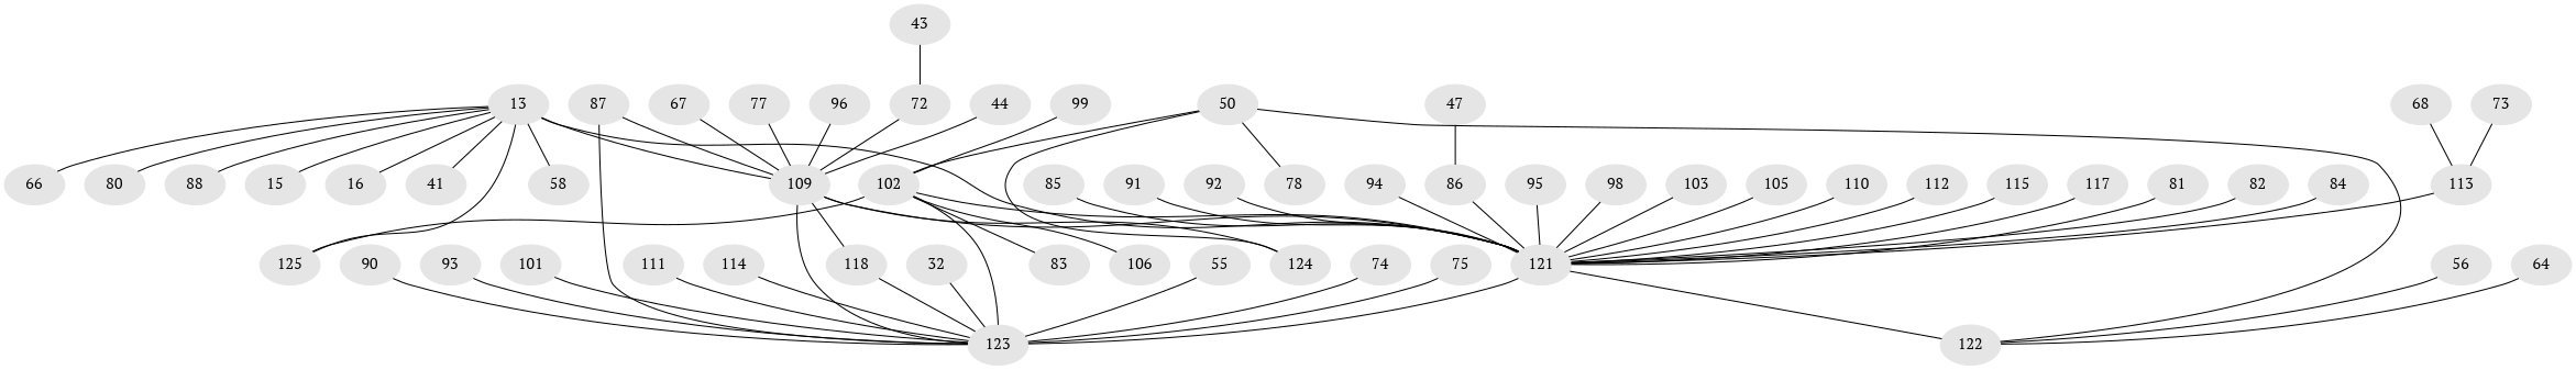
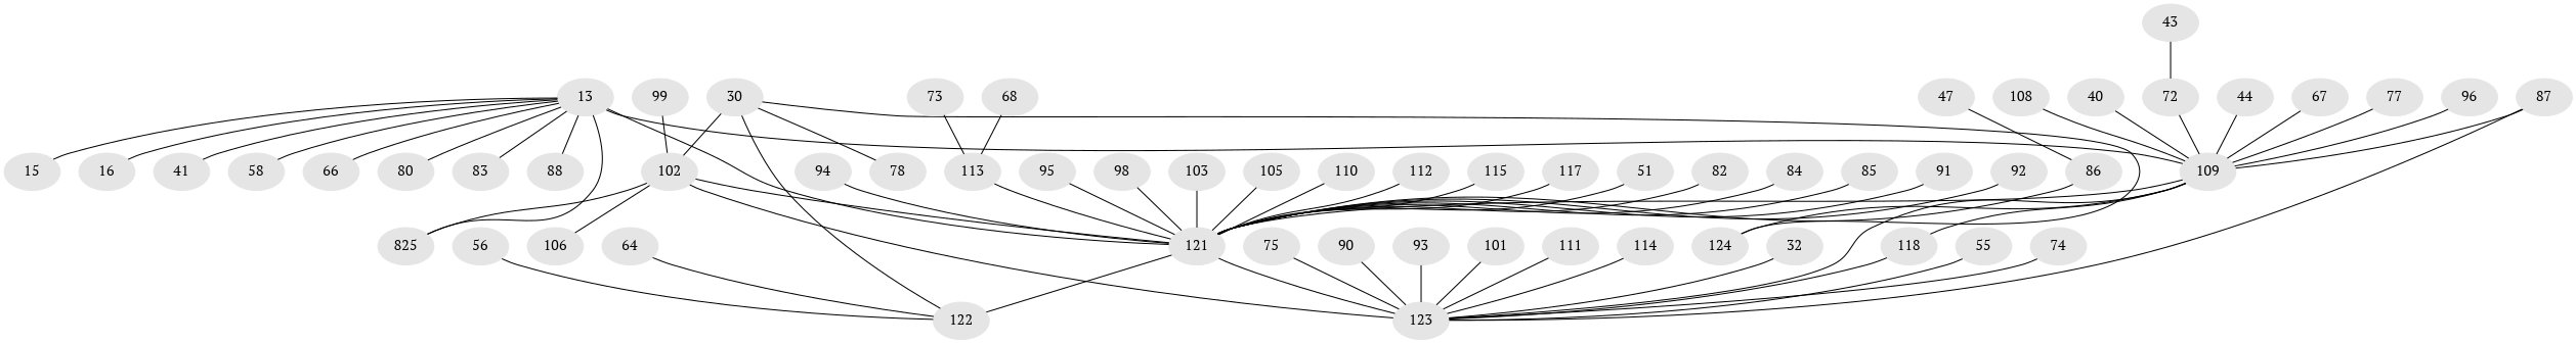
  graph {
    fontname="PT Serif"
    node [color=gray90 fontname="PT Serif" style=filled]
    edge [fontname="PT Serif"]
    13 [super="+7"]
    15
    16
    41
    58
    66
    80
    83
    88
    109 [super="+81+104+63"]
    121 [super="+17+119+100"]
-   125
+   125 [label=825]
    123 [super="+76+116+89"]
    124
    118
    122 [super="+37"]
    32 [super="+25"]
+   40
    72 [super="+33"]
    43
    44
    47
    86
-   50 [super="+29"]
+   50 [super="+29" label=30]
    78
    102 [super="+27"]
    106
-   51 [super="+26+35" label=81]
+   51 [super="+26+35"]
    55
    56
    64 [super="+54"]
    67
    113 [super="+31"]
    n34 [label=68]
    73
    74
    75
    77
    82
    84
    85
    87 [super="+71"]
    90 [super="+10+68"]
    91
    92
    93
    94
    95
    96 [super="+59"]
    98
    99
    101
    103
    105
+   108
    110
    111
    112 [super="+45"]
    114
    115
    117
    13 -- 15
    13 -- 16
    13 -- 41
    13 -- 58
    13 -- 66
    13 -- 80
-   102 -- 83
+   13 -- 83
    13 -- 88
    13 -- 109 [weight=2]
    13 -- 121 [weight=6]
    13 -- 125
    109 -- 121 [weight=2]
    109 -- 123 [weight=4]
    109 -- 124
    109 -- 118
    121 -- 123 [weight=8]
    121 -- 122 [weight=4]
    118 -- 123
    32 -- 123
+   40 -- 109
    72 -- 109 [weight=3]
    43 -- 72
    44 -- 109
    47 -- 86
    86 -- 121 [weight=2]
    50 -- 124
    50 -- 122 [weight=2]
    50 -- 78
    50 -- 102 [weight=2]
    102 -- 121 [weight=5]
    102 -- 125
    102 -- 123 [weight=2]
    102 -- 106
    51 -- 121
    55 -- 123
    56 -- 122
    64 -- 122
    67 -- 109
    113 -- 121 [weight=3]
    n34 -- 113
    73 -- 113
    74 -- 123
    75 -- 123
    77 -- 109
    82 -- 121
    84 -- 121
    85 -- 121
    87 -- 109
    87 -- 123
    90 -- 123
    91 -- 121
    92 -- 121
    93 -- 123
    94 -- 121
    95 -- 121
    96 -- 109
    98 -- 121
    99 -- 102
    101 -- 123
    103 -- 121
    105 -- 121
+   108 -- 109
    110 -- 121
    111 -- 123
    112 -- 121
    114 -- 123
    115 -- 121
    117 -- 121
  }
